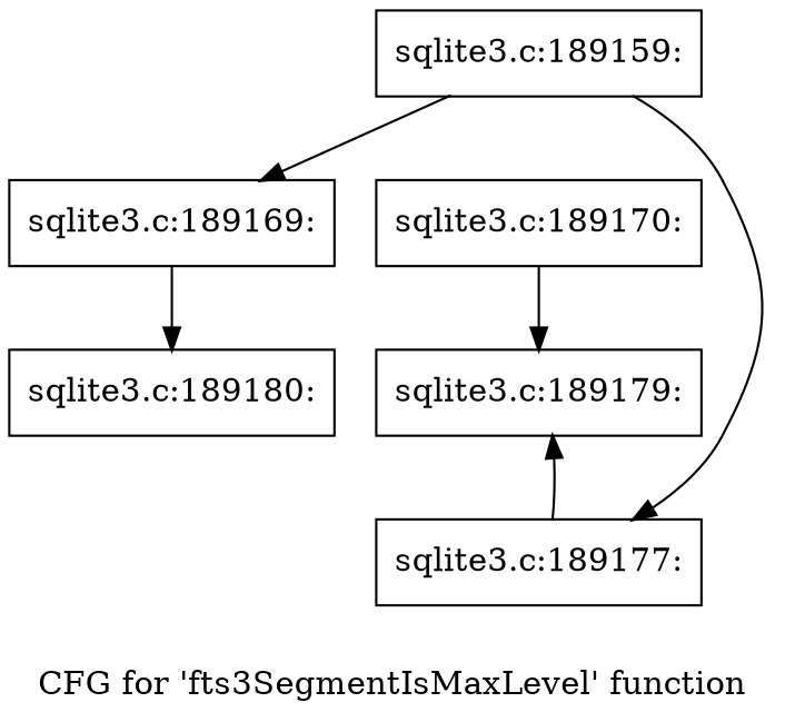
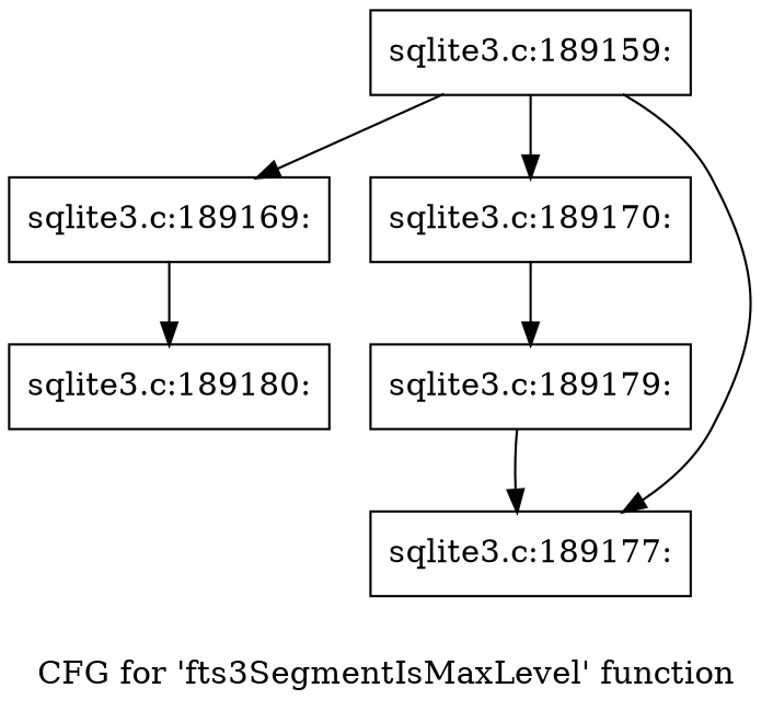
  digraph {
    label="CFG for 'fts3SegmentIsMaxLevel' function"
    node [shape=record]
    n1 [label="{sqlite3.c:189159:}"]
    n2 [label="{sqlite3.c:189169:}"]
    n3 [label="{sqlite3.c:189170:}"]
    n4 [label="{sqlite3.c:189177:}"]
    n5 [label="{sqlite3.c:189180:}"]
    n6 [label="{sqlite3.c:189179:}"]
    n1 -> n2
+   n1 -> n3
    n1 -> n4
    n2 -> n5
    n3 -> n6
-   n4 -> n6
+   n6 -> n4
  }
